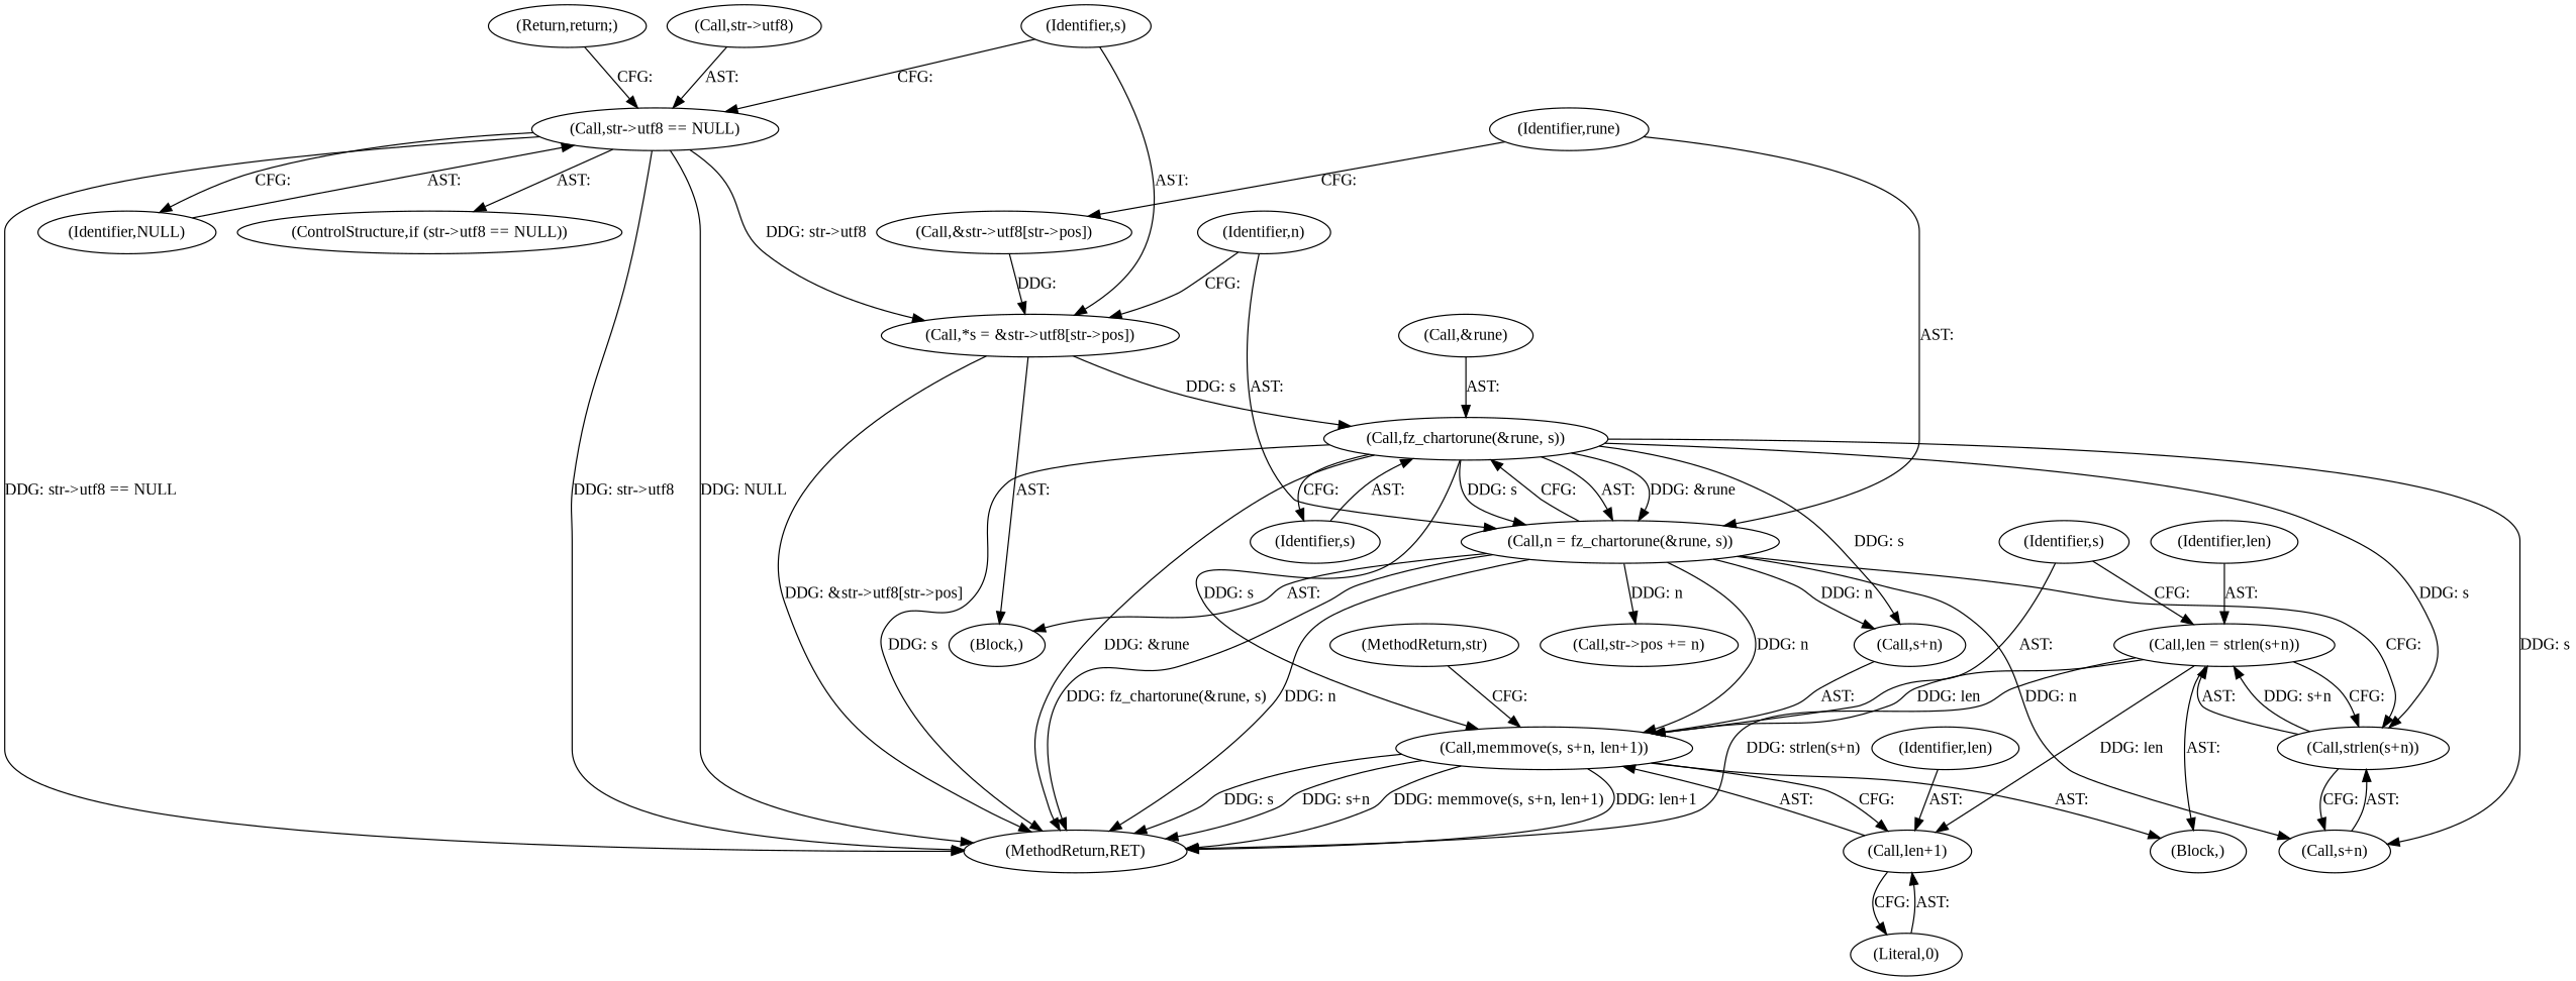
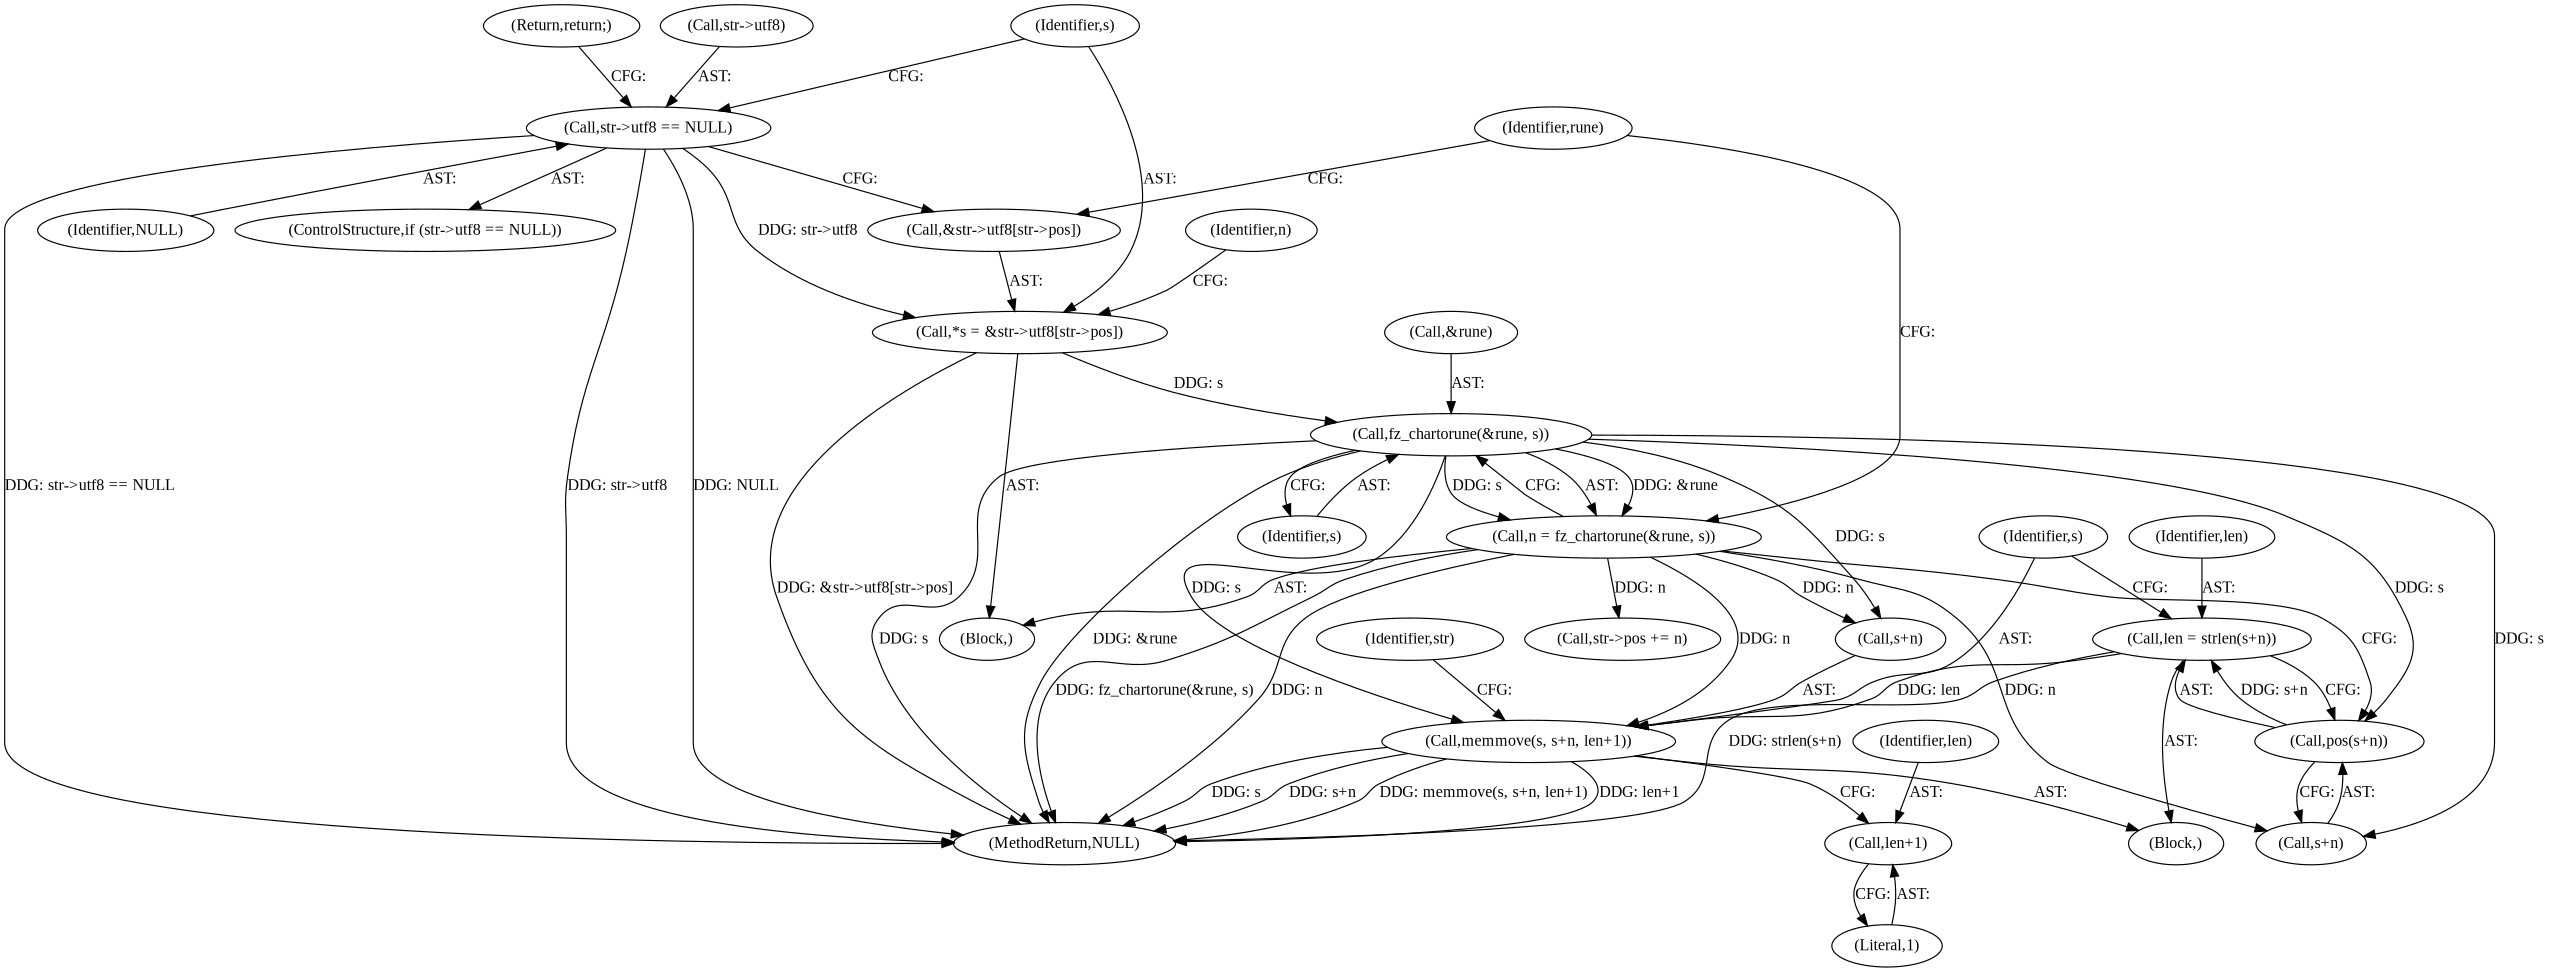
  digraph {
    fontname="Liberation Serif"
    node [fontname="Liberation Serif"]
    edge [fontname="Liberation Serif"]
    n1 [label="(Call,len = strlen(s+n))"]
-   n2 [label="(Call,strlen(s+n))"]
+   n2 [label="(Call,pos(s+n))"]
    n3 [label="(Call,memmove(s, s+n, len+1))"]
    n4 [label="(Call,len+1)"]
-   n5 [label="(MethodReturn,RET)"]
+   n5 [label="(MethodReturn,NULL)"]
    n6 [label="(Block,)"]
    n7 [label="(Call,s+n)"]
-   n8 [label="(Literal,0)"]
+   n8 [label="(Literal,1)"]
    n9 [label="(Call,fz_chartorune(&rune, s))"]
    n10 [label="(Call,n = fz_chartorune(&rune, s))"]
    n11 [label="(Identifier,s)"]
    n12 [label="(Call,s+n)"]
    n13 [label="(Block,)"]
    n14 [label="(Call,str->pos += n)"]
    n15 [label="(Call,*s = &str->utf8[str->pos])"]
    n16 [label="(Call,&str->utf8[str->pos])"]
    n17 [label="(Call,str->utf8 == NULL)"]
    n18 [label="(Identifier,NULL)"]
    n19 [label="(ControlStructure,if (str->utf8 == NULL))"]
-   n20 [label="(MethodReturn,str)"]
+   n20 [label="(Identifier,str)"]
    n21 [label="(Identifier,len)"]
    n22 [label="(Return,return;)"]
    n23 [label="(Identifier,s)"]
    n24 [label="(Call,str->utf8)"]
    n25 [label="(Identifier,s)"]
    n26 [label="(Identifier,len)"]
    n27 [label="(Identifier,rune)"]
    n28 [label="(Call,&rune)"]
    n29 [label="(Identifier,n)"]
    n1 -> n2 [label="CFG: "]
    n1 -> n3 [label="DDG: len"]
-   n1 -> n4 [label="DDG: len"]
    n1 -> n5 [label="DDG: strlen(s+n)"]
    n1 -> n6 [label="AST: "]
    n2 -> n1 [label="AST: "]
    n2 -> n1 [label="DDG: s+n"]
    n2 -> n7 [label="CFG: "]
    n3 -> n4 [label="CFG: "]
    n3 -> n5 [label="DDG: len+1"]
    n3 -> n5 [label="DDG: s"]
    n3 -> n5 [label="DDG: s+n"]
    n3 -> n5 [label="DDG: memmove(s, s+n, len+1)"]
    n3 -> n6 [label="AST: "]
-   n4 -> n3 [label="AST: "]
    n4 -> n8 [label="CFG: "]
    n7 -> n2 [label="AST: "]
    n8 -> n4 [label="AST: "]
    n9 -> n2 [label="DDG: s"]
    n9 -> n3 [label="DDG: s"]
    n9 -> n5 [label="DDG: s"]
    n9 -> n5 [label="DDG: &rune"]
    n9 -> n7 [label="DDG: s"]
    n9 -> n10 [label="AST: "]
    n9 -> n10 [label="DDG: &rune"]
    n9 -> n10 [label="DDG: s"]
    n9 -> n11 [label="CFG: "]
    n9 -> n12 [label="DDG: s"]
    n10 -> n2 [label="CFG: "]
    n10 -> n3 [label="DDG: n"]
    n10 -> n5 [label="DDG: n"]
    n10 -> n5 [label="DDG: fz_chartorune(&rune, s)"]
    n10 -> n7 [label="DDG: n"]
    n10 -> n9 [label="CFG: "]
    n10 -> n12 [label="DDG: n"]
    n10 -> n13 [label="AST: "]
    n10 -> n14 [label="DDG: n"]
    n11 -> n9 [label="AST: "]
    n12 -> n3 [label="AST: "]
    n15 -> n5 [label="DDG: &str->utf8[str->pos]"]
    n15 -> n9 [label="DDG: s"]
    n15 -> n13 [label="AST: "]
-   n16 -> n15 [label="DDG: "]
+   n16 -> n15 [label="AST: "]
    n17 -> n5 [label="DDG: NULL"]
    n17 -> n5 [label="DDG: str->utf8 == NULL"]
    n17 -> n5 [label="DDG: str->utf8"]
    n17 -> n15 [label="DDG: str->utf8"]
-   n17 -> n18 [label="CFG: "]
+   n17 -> n16 [label="CFG: "]
    n17 -> n19 [label="AST: "]
    n18 -> n17 [label="AST: "]
    n20 -> n3 [label="CFG: "]
    n21 -> n1 [label="AST: "]
    n22 -> n17 [label="CFG: "]
    n23 -> n15 [label="AST: "]
    n23 -> n17 [label="CFG: "]
    n24 -> n17 [label="AST: "]
    n25 -> n1 [label="CFG: "]
    n25 -> n3 [label="AST: "]
    n26 -> n4 [label="AST: "]
-   n27 -> n10 [label="AST: "]
+   n27 -> n10 [label="CFG: "]
    n27 -> n16 [label="CFG: "]
    n28 -> n9 [label="AST: "]
-   n29 -> n10 [label="AST: "]
    n29 -> n15 [label="CFG: "]
  }
